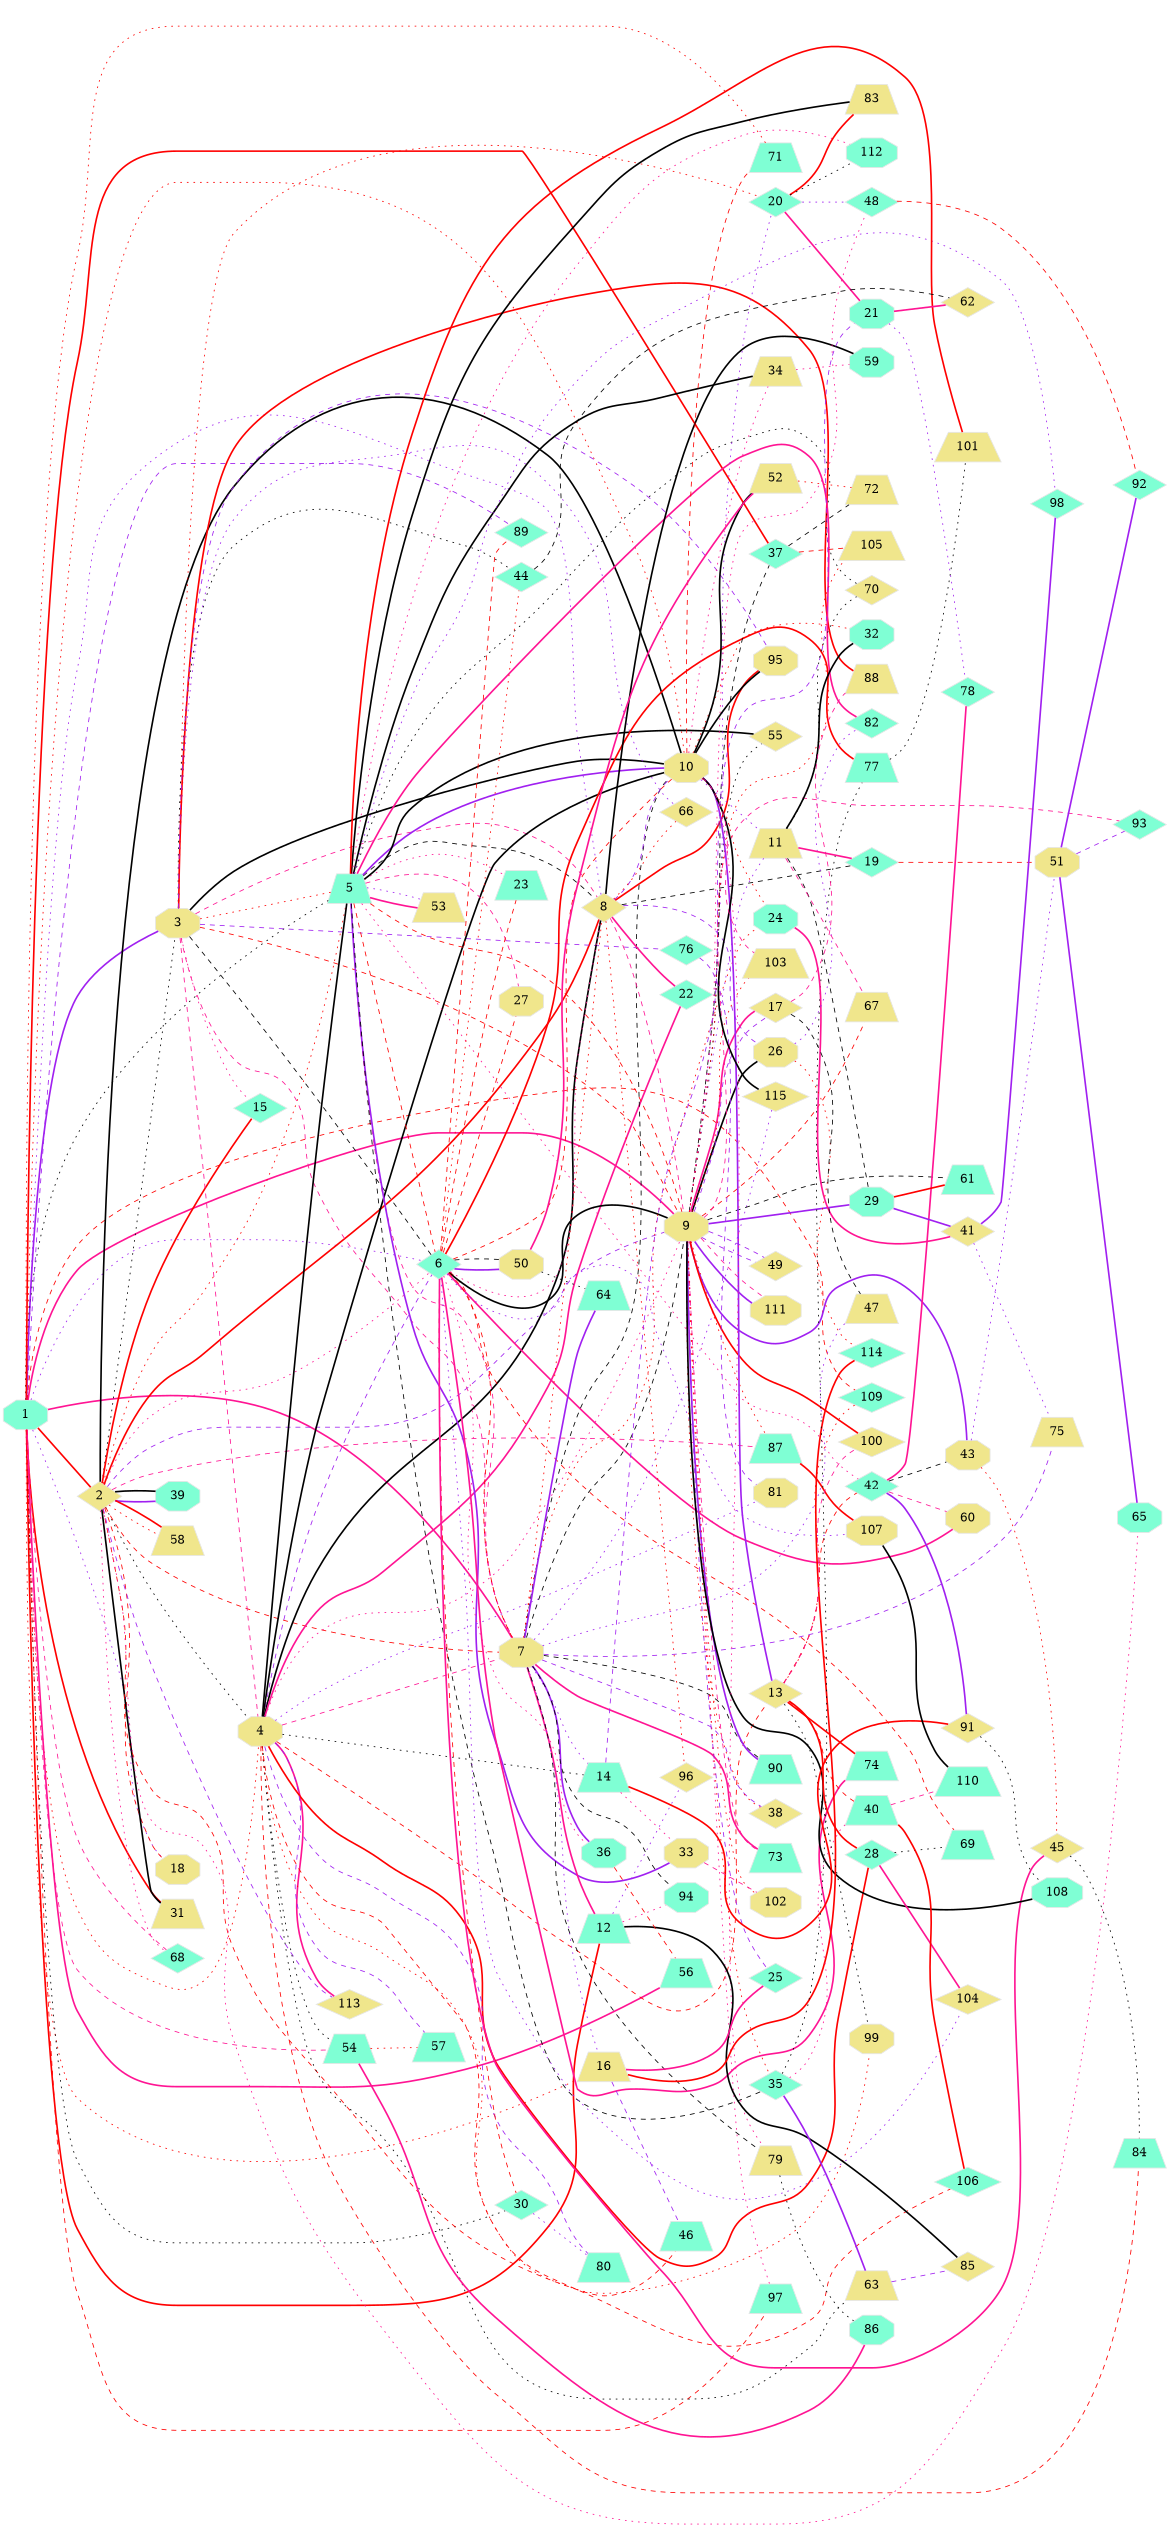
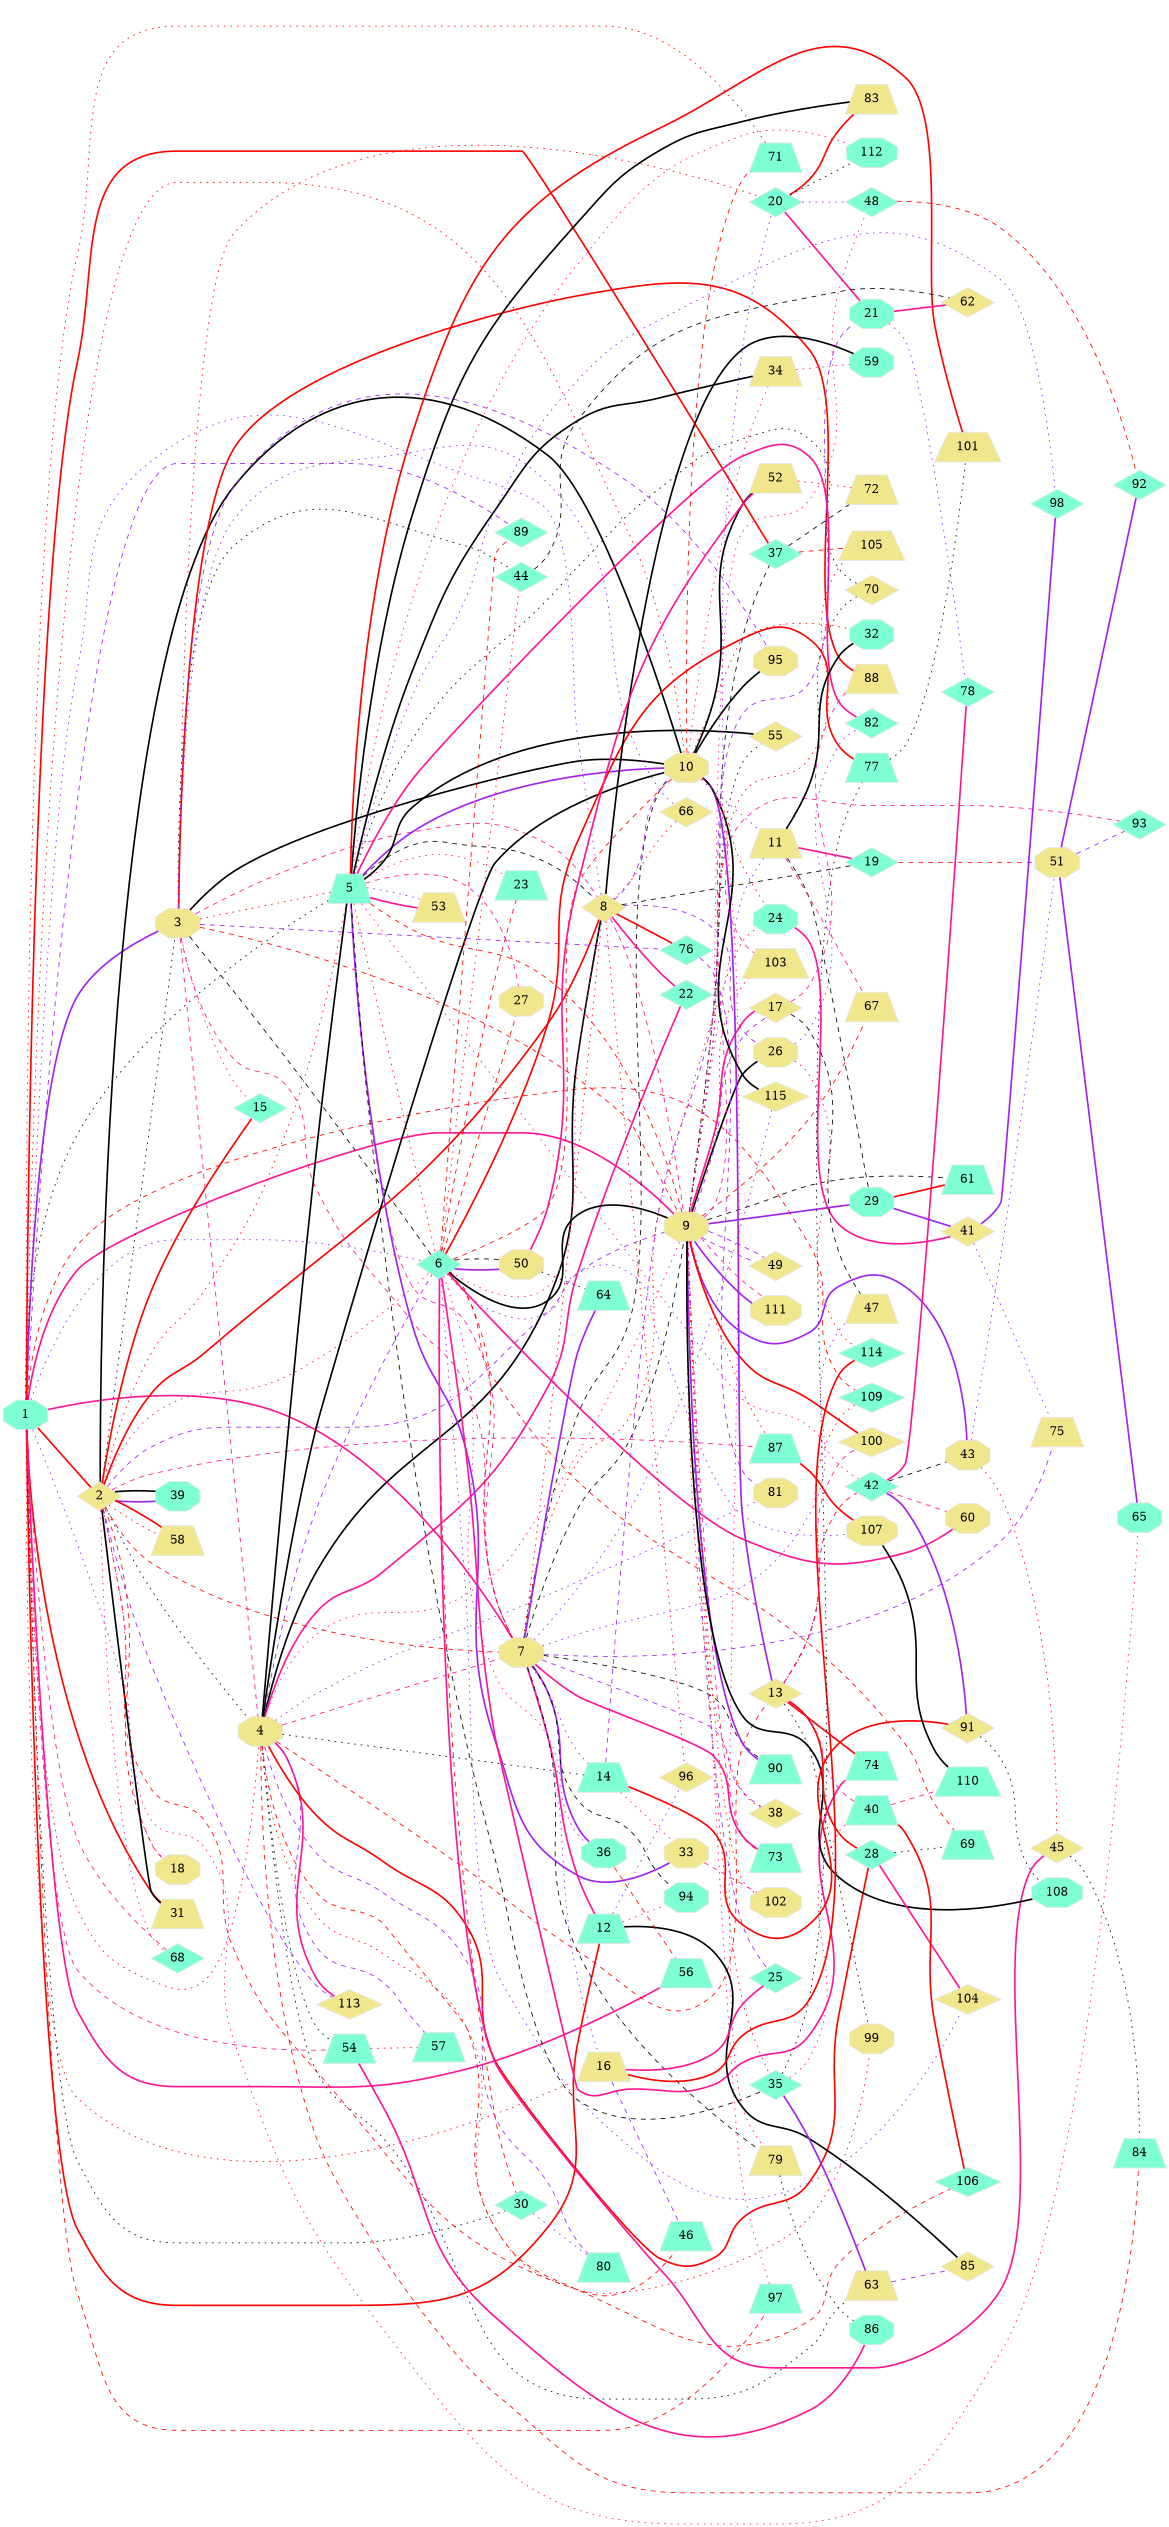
  graph {
    rankdir=LR
    node [color=gray90 fillcolor=aquamarine shape=diamond style=filled]
    edge [color=red style=dotted]
    1 [shape=octagon]
    2 [fillcolor=khaki]
    3 [fillcolor=khaki shape=octagon]
    4 [fillcolor=khaki shape=octagon]
    5 [shape=trapezium]
    6
    7 [fillcolor=khaki shape=octagon]
    8 [fillcolor=khaki]
    9 [fillcolor=khaki shape=octagon]
    10 [fillcolor=khaki shape=octagon]
    12 [shape=trapezium]
    16 [fillcolor=khaki shape=trapezium]
    18 [fillcolor=khaki shape=octagon]
    30
    31 [fillcolor=khaki shape=trapezium]
    37
    54 [shape=trapezium]
    56 [shape=trapezium]
    68
    71 [shape=trapezium]
    89
    97 [shape=trapezium]
    109
    15
    39 [shape=octagon]
    46 [shape=trapezium]
    58 [fillcolor=khaki shape=trapezium]
    65 [shape=octagon]
    87 [shape=trapezium]
    113 [fillcolor=khaki]
    20
    44
    66 [fillcolor=khaki]
    76
    88 [fillcolor=khaki shape=trapezium]
    95 [fillcolor=khaki shape=octagon]
    13 [fillcolor=khaki]
    14 [shape=trapezium]
    22
    28
    57 [shape=trapezium]
    63 [fillcolor=khaki shape=trapezium]
    80 [shape=trapezium]
    81 [fillcolor=khaki shape=octagon]
    84 [shape=trapezium]
    99 [fillcolor=khaki shape=octagon]
    106
    23 [shape=trapezium]
    27 [fillcolor=khaki shape=octagon]
    33 [fillcolor=khaki shape=octagon]
    34 [fillcolor=khaki shape=trapezium]
    35
    42
    53 [fillcolor=khaki shape=trapezium]
    55 [fillcolor=khaki]
    70 [fillcolor=khaki]
    82
    83 [fillcolor=khaki shape=trapezium]
    98
    101 [fillcolor=khaki shape=trapezium]
    112 [shape=octagon]
    36 [shape=octagon]
    45 [fillcolor=khaki]
    50 [fillcolor=khaki shape=octagon]
    60 [fillcolor=khaki shape=octagon]
    69 [shape=trapezium]
    74 [shape=trapezium]
    77 [shape=trapezium]
    104 [fillcolor=khaki]
    107 [fillcolor=khaki shape=octagon]
    24 [shape=octagon]
    38 [fillcolor=khaki]
    47 [fillcolor=khaki shape=trapezium]
    64 [shape=trapezium]
    73 [shape=trapezium]
    75 [fillcolor=khaki shape=trapezium]
    79 [fillcolor=khaki shape=trapezium]
    90 [shape=trapezium]
    94 [shape=octagon]
    115 [fillcolor=khaki]
    19
    26 [fillcolor=khaki shape=octagon]
    59 [shape=octagon]
    96 [fillcolor=khaki]
    11 [fillcolor=khaki shape=trapezium]
    17 [fillcolor=khaki]
    25
    29 [shape=octagon]
    43 [fillcolor=khaki shape=octagon]
    48
    49 [fillcolor=khaki]
    61 [shape=trapezium]
    67 [fillcolor=khaki shape=trapezium]
    93
    100 [fillcolor=khaki]
    102 [fillcolor=khaki shape=octagon]
    103 [fillcolor=khaki shape=trapezium]
    105 [fillcolor=khaki shape=trapezium]
    108 [shape=octagon]
    111 [fillcolor=khaki shape=octagon]
    32 [shape=octagon]
    52 [fillcolor=khaki shape=trapezium]
    85 [fillcolor=khaki]
    114
    72 [fillcolor=khaki shape=trapezium]
    86 [shape=octagon]
    21 [shape=octagon]
    62 [fillcolor=khaki]
    40 [shape=trapezium]
    91 [fillcolor=khaki]
    78
    110 [shape=trapezium]
    41 [fillcolor=khaki]
    51 [fillcolor=khaki shape=octagon]
    92
    1 -- 2 [style=bold]
    1 -- 3 [color=purple style=bold]
    1 -- 4
    1 -- 5 [color=black]
    1 -- 6 [color=purple]
    1 -- 7 [color=deeppink style=bold]
    1 -- 8 [color=purple]
    1 -- 9 [color=deeppink style=bold]
    1 -- 10
    1 -- 12 [style=bold]
    1 -- 16
    1 -- 18 [color=purple]
    1 -- 30 [color=black]
    1 -- 31 [style=bold]
    1 -- 37 [style=bold]
    1 -- 54 [color=deeppink style=dashed]
    1 -- 56 [color=deeppink style=bold]
    1 -- 68 [color=deeppink style=dashed]
    1 -- 71
    1 -- 89 [color=purple style=dashed]
    1 -- 97 [style=dashed]
    1 -- 109 [style=dashed]
    2 -- 3 [color=black]
    2 -- 4 [color=black]
    2 -- 5
    2 -- 6 [color=deeppink]
    2 -- 7 [style=dashed]
    2 -- 8 [style=bold]
    2 -- 9 [color=purple style=dashed]
    2 -- 10 [color=black style=bold]
    2 -- 18 [style=dashed]
    2 -- 31 [color=black style=bold]
    2 -- 68 [color=deeppink]
    2 -- 15 [style=bold]
    2 -- 39 [color=purple style=bold]
    2 -- 39 [color=black style=bold]
    2 -- 46 [style=dashed]
    2 -- 58
    2 -- 58 [style=bold]
    2 -- 65 [color=deeppink]
    2 -- 87 [color=deeppink style=dashed]
    2 -- 113 [color=purple style=dashed]
    3 -- 4 [color=deeppink style=dashed]
    3 -- 5
    3 -- 6 [color=black style=dashed]
    3 -- 7 [color=deeppink style=dashed]
    3 -- 8 [color=deeppink style=dashed]
    3 -- 9 [style=dashed]
    3 -- 10 [color=black style=bold]
    3 -- 15 [color=deeppink]
    3 -- 20
    3 -- 44 [color=black]
    3 -- 66 [color=purple]
    3 -- 76 [color=purple style=dashed]
    3 -- 88 [style=bold]
    3 -- 95 [color=purple style=dashed]
    4 -- 5 [color=black style=bold]
    4 -- 6 [color=purple style=dashed]
    4 -- 7 [color=deeppink style=dashed]
    4 -- 8 [color=black style=bold]
    4 -- 9 [color=deeppink]
    4 -- 10 [color=black style=bold]
    4 -- 54 [color=black]
    4 -- 113 [color=deeppink style=bold]
    4 -- 13 [style=dashed]
    4 -- 14 [color=black]
    4 -- 22 [color=deeppink style=bold]
    4 -- 28 [style=bold]
    4 -- 57 [color=purple style=dashed]
    4 -- 63 [color=black]
    4 -- 80 [color=purple style=dashed]
    4 -- 81 [color=purple]
    4 -- 84 [style=dashed]
    4 -- 99
    4 -- 106 [style=dashed]
-   5 -- 6 [style=dashed]
+   5 -- 6
    5 -- 7 [color=deeppink style=dashed]
    5 -- 8 [color=black style=dashed]
    5 -- 9 [style=dashed]
    5 -- 10 [color=purple style=bold]
    5 -- 23 [color=deeppink]
    5 -- 27 [color=deeppink style=dashed]
    5 -- 33 [color=purple style=bold]
    5 -- 34 [color=black style=bold]
    5 -- 35 [color=black style=dashed]
    5 -- 42 [color=deeppink]
    5 -- 53 [color=deeppink style=bold]
    5 -- 53 [color=purple]
    5 -- 55 [color=black style=bold]
    5 -- 70 [color=black]
    5 -- 82 [color=deeppink style=bold]
    5 -- 83 [color=black style=bold]
    5 -- 98 [color=purple]
    5 -- 101 [style=bold]
    5 -- 112 [color=deeppink]
    6 -- 7 [style=dashed]
    6 -- 8 [color=deeppink]
    6 -- 9 [color=black style=bold]
    6 -- 10 [style=dashed]
    6 -- 30 [style=dashed]
    6 -- 89 [style=dashed]
    6 -- 44
    6 -- 23 [style=dashed]
    6 -- 27 [style=dashed]
    6 -- 36 [color=deeppink]
    6 -- 45 [color=deeppink style=bold]
    6 -- 50 [color=purple style=bold]
    6 -- 50 [color=black style=dashed]
    6 -- 60 [color=deeppink style=bold]
    6 -- 69 [style=dashed]
    6 -- 74 [color=deeppink style=bold]
    6 -- 77 [style=bold]
    6 -- 104 [color=purple]
    6 -- 107 [color=purple]
    7 -- 8
    7 -- 9 [color=black style=dashed]
    7 -- 10 [color=black style=dashed]
    7 -- 12 [color=deeppink style=bold]
    7 -- 16 [color=purple]
    7 -- 14 [color=purple]
    7 -- 36 [color=purple style=bold]
    7 -- 24
    7 -- 38 [color=purple style=dashed]
    7 -- 47 [color=purple]
    7 -- 64 [color=purple style=bold]
    7 -- 73 [color=deeppink style=bold]
    7 -- 75 [color=purple style=dashed]
    7 -- 79 [color=black style=dashed]
    7 -- 90 [color=black style=dashed]
    7 -- 94 [color=black style=dashed]
    7 -- 115 [color=purple]
    8 -- 9 [color=deeppink style=dashed]
    8 -- 10 [color=purple style=dashed]
    8 -- 66
-   8 -- 95 [style=bold]
+   8 -- 76 [style=bold]
    8 -- 22 [color=deeppink style=bold]
    8 -- 19 [color=black style=dashed]
    8 -- 26 [color=purple style=dashed]
    8 -- 59 [color=black style=bold]
    8 -- 96
    9 -- 37 [color=black style=dashed]
    9 -- 97 [color=deeppink]
    9 -- 87
    9 -- 20 [color=purple]
    9 -- 35
    9 -- 55 [color=black]
    9 -- 38
    9 -- 73 [color=deeppink style=dashed]
    9 -- 90 [color=purple style=bold]
    9 -- 26 [color=black style=bold]
    9 -- 11 [color=purple]
    9 -- 17 [color=purple style=dashed]
    9 -- 17 [color=deeppink style=bold]
    9 -- 25 [color=purple style=dashed]
    9 -- 29 [color=purple style=bold]
    9 -- 43 [color=purple style=bold]
    9 -- 48 [color=deeppink]
    9 -- 49 [color=purple style=dashed]
    9 -- 49 [color=purple style=dashed]
    9 -- 61 [color=black style=dashed]
    9 -- 67 [style=dashed]
    9 -- 93 [color=deeppink style=dashed]
    9 -- 100 [style=bold]
    9 -- 102
    9 -- 103
    9 -- 105
    9 -- 108 [color=black style=bold]
    9 -- 111 [color=purple style=bold]
    9 -- 111 [color=deeppink style=dashed]
    10 -- 71 [style=dashed]
    10 -- 95 [color=black style=bold]
    10 -- 13 [color=purple style=bold]
    10 -- 34 [color=deeppink]
    10 -- 24
    10 -- 79 [color=deeppink]
    10 -- 115 [color=black style=bold]
    10 -- 11 [color=purple]
    10 -- 103 [color=deeppink style=dashed]
    10 -- 32
    10 -- 52 [color=black style=bold]
    12 -- 94 [color=deeppink]
    12 -- 96 [color=purple]
    12 -- 85 [color=black style=bold]
    16 -- 46 [color=purple style=dashed]
    16 -- 25 [color=deeppink style=bold]
    16 -- 114 [style=bold]
    30 -- 80 [color=purple]
    37 -- 105 [style=dashed]
    37 -- 72 [color=black style=dashed]
    54 -- 57
    54 -- 86 [color=deeppink style=bold]
    87 -- 107 [style=bold]
    20 -- 83 [style=bold]
    20 -- 112 [color=black]
    20 -- 48 [color=purple]
    20 -- 21 [color=deeppink style=bold]
    44 -- 62 [color=black style=dashed]
    76 -- 81 [color=purple style=dashed]
    13 -- 109
    13 -- 28 [style=bold]
    13 -- 99 [color=black]
    13 -- 42 [style=dashed]
    13 -- 74 [style=bold]
    13 -- 100 [color=deeppink style=dashed]
-   13 -- 40 [style=dashed]
+   13 -- 40 [color=deeppink style=dashed]
    14 -- 33 [color=deeppink]
    14 -- 21 [color=purple style=dashed]
    14 -- 91 [style=bold]
    28 -- 69 [color=black]
    28 -- 104 [color=deeppink style=bold]
    63 -- 85 [color=purple style=dashed]
    33 -- 102 [color=deeppink style=dashed]
    34 -- 59 [color=deeppink]
    35 -- 63 [color=purple style=bold]
    35 -- 77 [color=black]
    35 -- 40 [color=deeppink]
    42 -- 60 [color=deeppink style=dashed]
    42 -- 43 [color=black style=dashed]
    42 -- 91 [color=purple style=bold]
    42 -- 78 [color=deeppink style=bold]
    36 -- 56 [style=dashed]
    45 -- 84 [color=black]
    50 -- 64 [color=black]
    50 -- 52 [color=deeppink style=bold]
    77 -- 101 [color=black]
    107 -- 110 [color=black style=bold]
    24 -- 41 [color=deeppink style=bold]
    79 -- 86 [color=black]
    19 -- 51 [style=dashed]
    26 -- 82 [color=purple]
    26 -- 114
    11 -- 70 [color=black]
    11 -- 19 [color=deeppink style=bold]
    11 -- 29 [color=black style=dashed]
    11 -- 67 [color=deeppink style=dashed]
    11 -- 32 [color=black style=bold]
    17 -- 88 [color=deeppink style=dashed]
    17 -- 47 [color=black style=dashed]
    29 -- 61 [style=bold]
    29 -- 41 [color=purple style=bold]
    43 -- 45
    43 -- 51 [color=purple]
    48 -- 92 [style=dashed]
    52 -- 72
    21 -- 62 [color=deeppink style=bold]
    21 -- 78 [color=purple]
    40 -- 106 [style=bold]
    40 -- 110 [color=deeppink style=dashed]
    91 -- 108 [color=black]
    41 -- 98 [color=purple style=bold]
    41 -- 75 [color=purple]
    51 -- 65 [color=purple style=bold]
    51 -- 93 [color=purple style=dashed]
    51 -- 92 [color=purple style=bold]
  }
